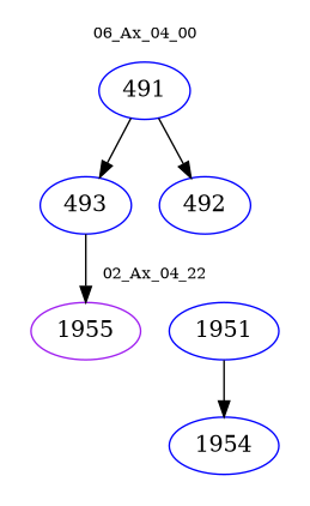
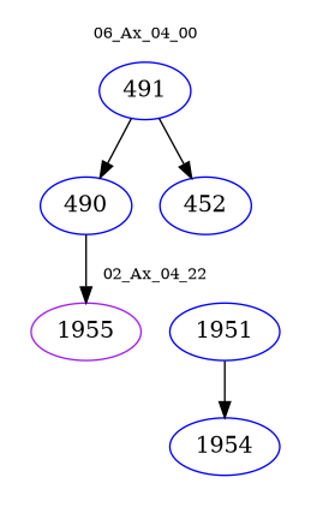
  digraph {
    node [color=blue]
    edge [color=black]
    n1 [label=1951]
    n2 [color=purple label=1955]
    n3 [label=1954]
    n4 [label=491]
-   n5 [label=493]
-   n6 [label=492]
+   n5 [label=490]
+   n6 [label=452]
    subgraph cluster_1 {
      color=white
      fontsize=10
      label="02_Ax_04_22"
      n1
      n2
      n3
    }
    subgraph cluster_2 {
      color=white
      fontsize=10
      label="06_Ax_04_00"
      n4
      n5
      n6
    }
    n1 -> n3
    n4 -> n5
    n4 -> n6
    n5 -> n2
  }
